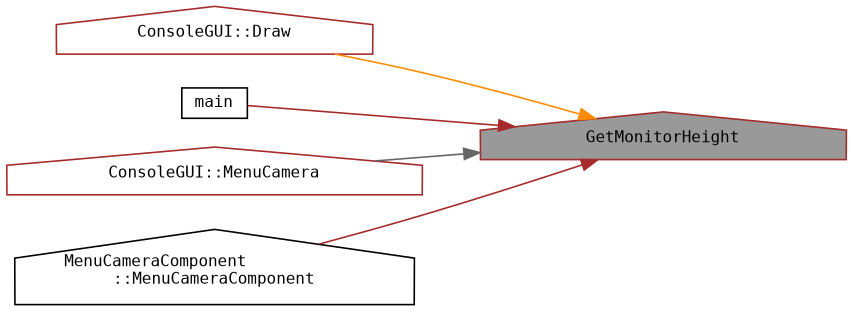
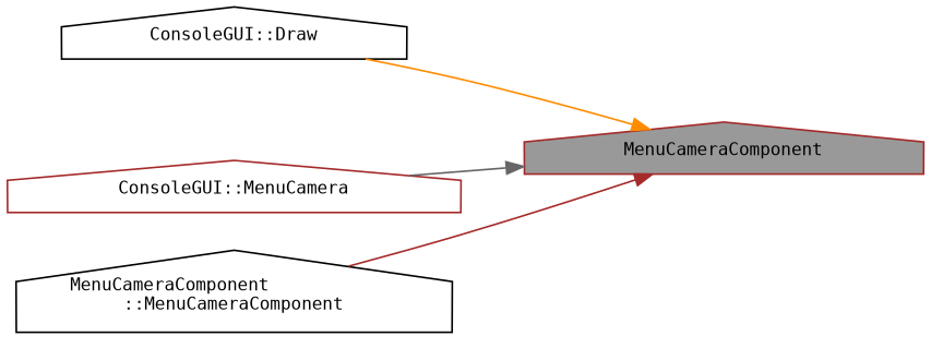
  digraph {
    fontname="DejaVu Sans Mono"
    rankdir=RL
    node [color=black fillcolor=white fontname="DejaVu Sans Mono" fontsize=10 shape=house style=filled]
    edge [color=brown dir=back fontname="DejaVu Sans Mono" fontsize=10 labelfontname=Helvetica labelfontsize=10 style=solid]
-   n1 [color=brown fillcolor=grey60 fontcolor=black height=0.2 label=GetMonitorHeight width=0.4]
-   n2 [color=brown height=0.2 label="ConsoleGUI::Draw" width=0.4]
-   n3 [height=0.2 label=main shape=box width=0.4]
+   n1 [color=brown fillcolor=grey60 fontcolor=black height=0.2 label=MenuCameraComponent width=0.4]
+   n2 [height=0.2 label="ConsoleGUI::Draw" width=0.4]
    n4 [color=brown height=0.2 label="ConsoleGUI::MenuCamera" width=0.4]
    n5 [height=0.2 label="MenuCameraComponent\l::MenuCameraComponent" width=0.4]
    n1 -> n2 [color=darkorange]
-   n1 -> n3
    n1 -> n4 [color=gray40]
    n1 -> n5
  }
